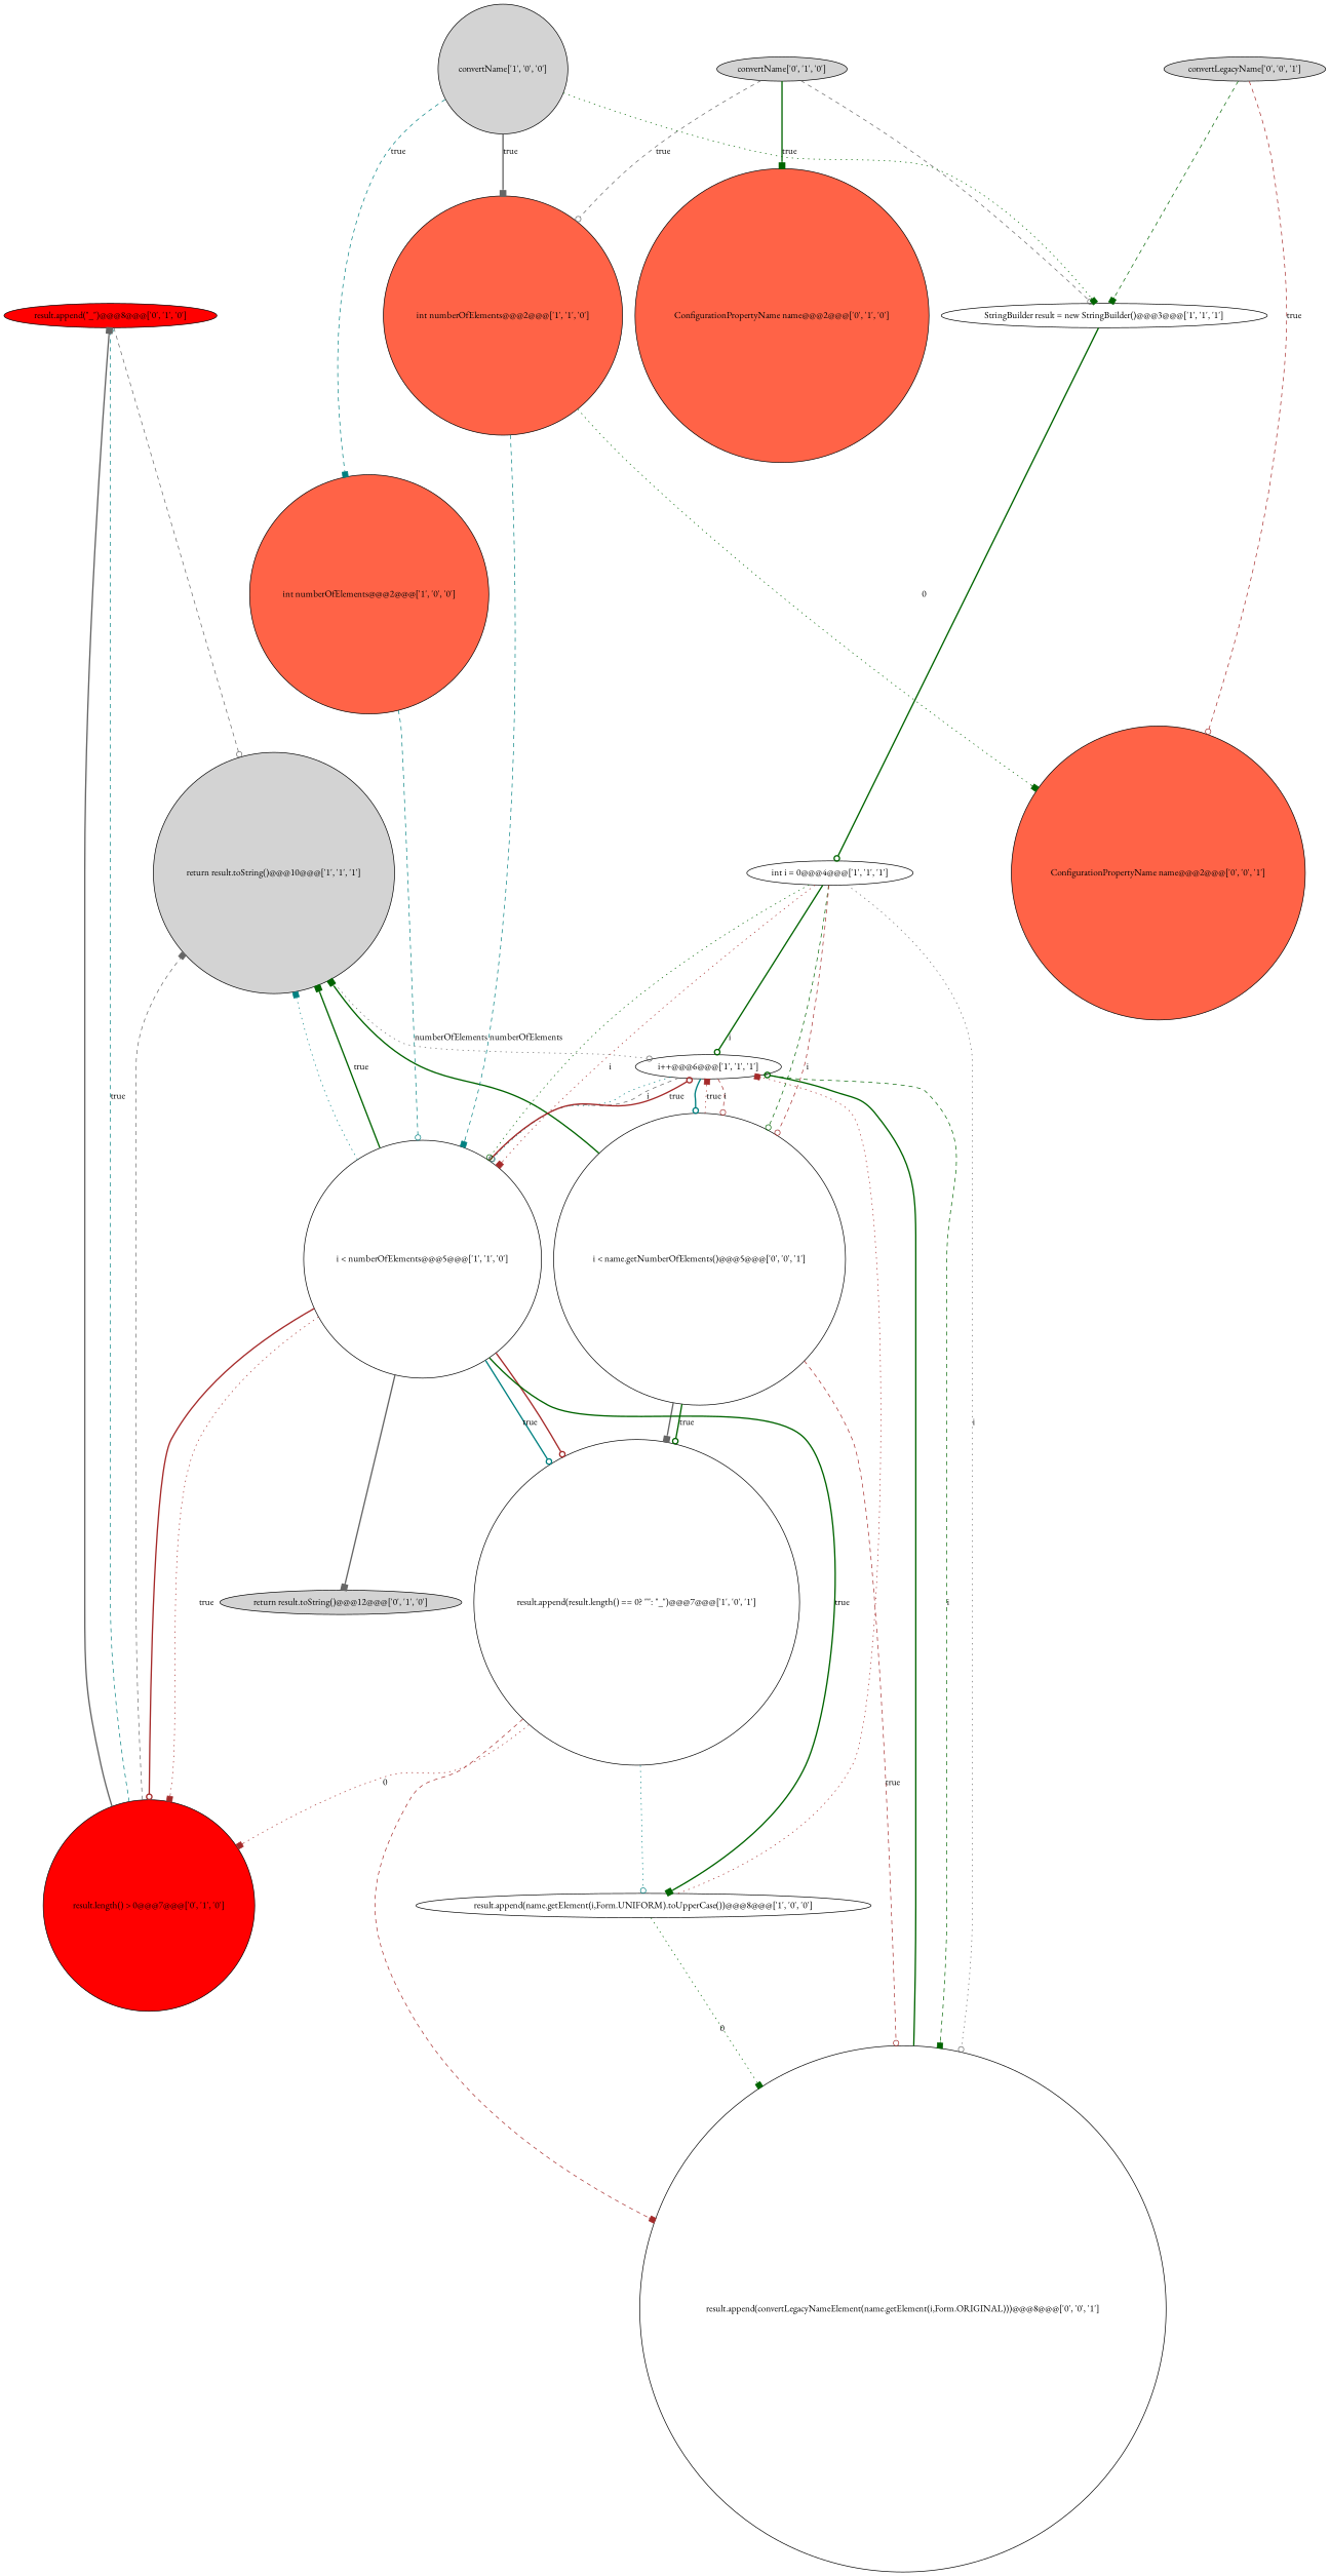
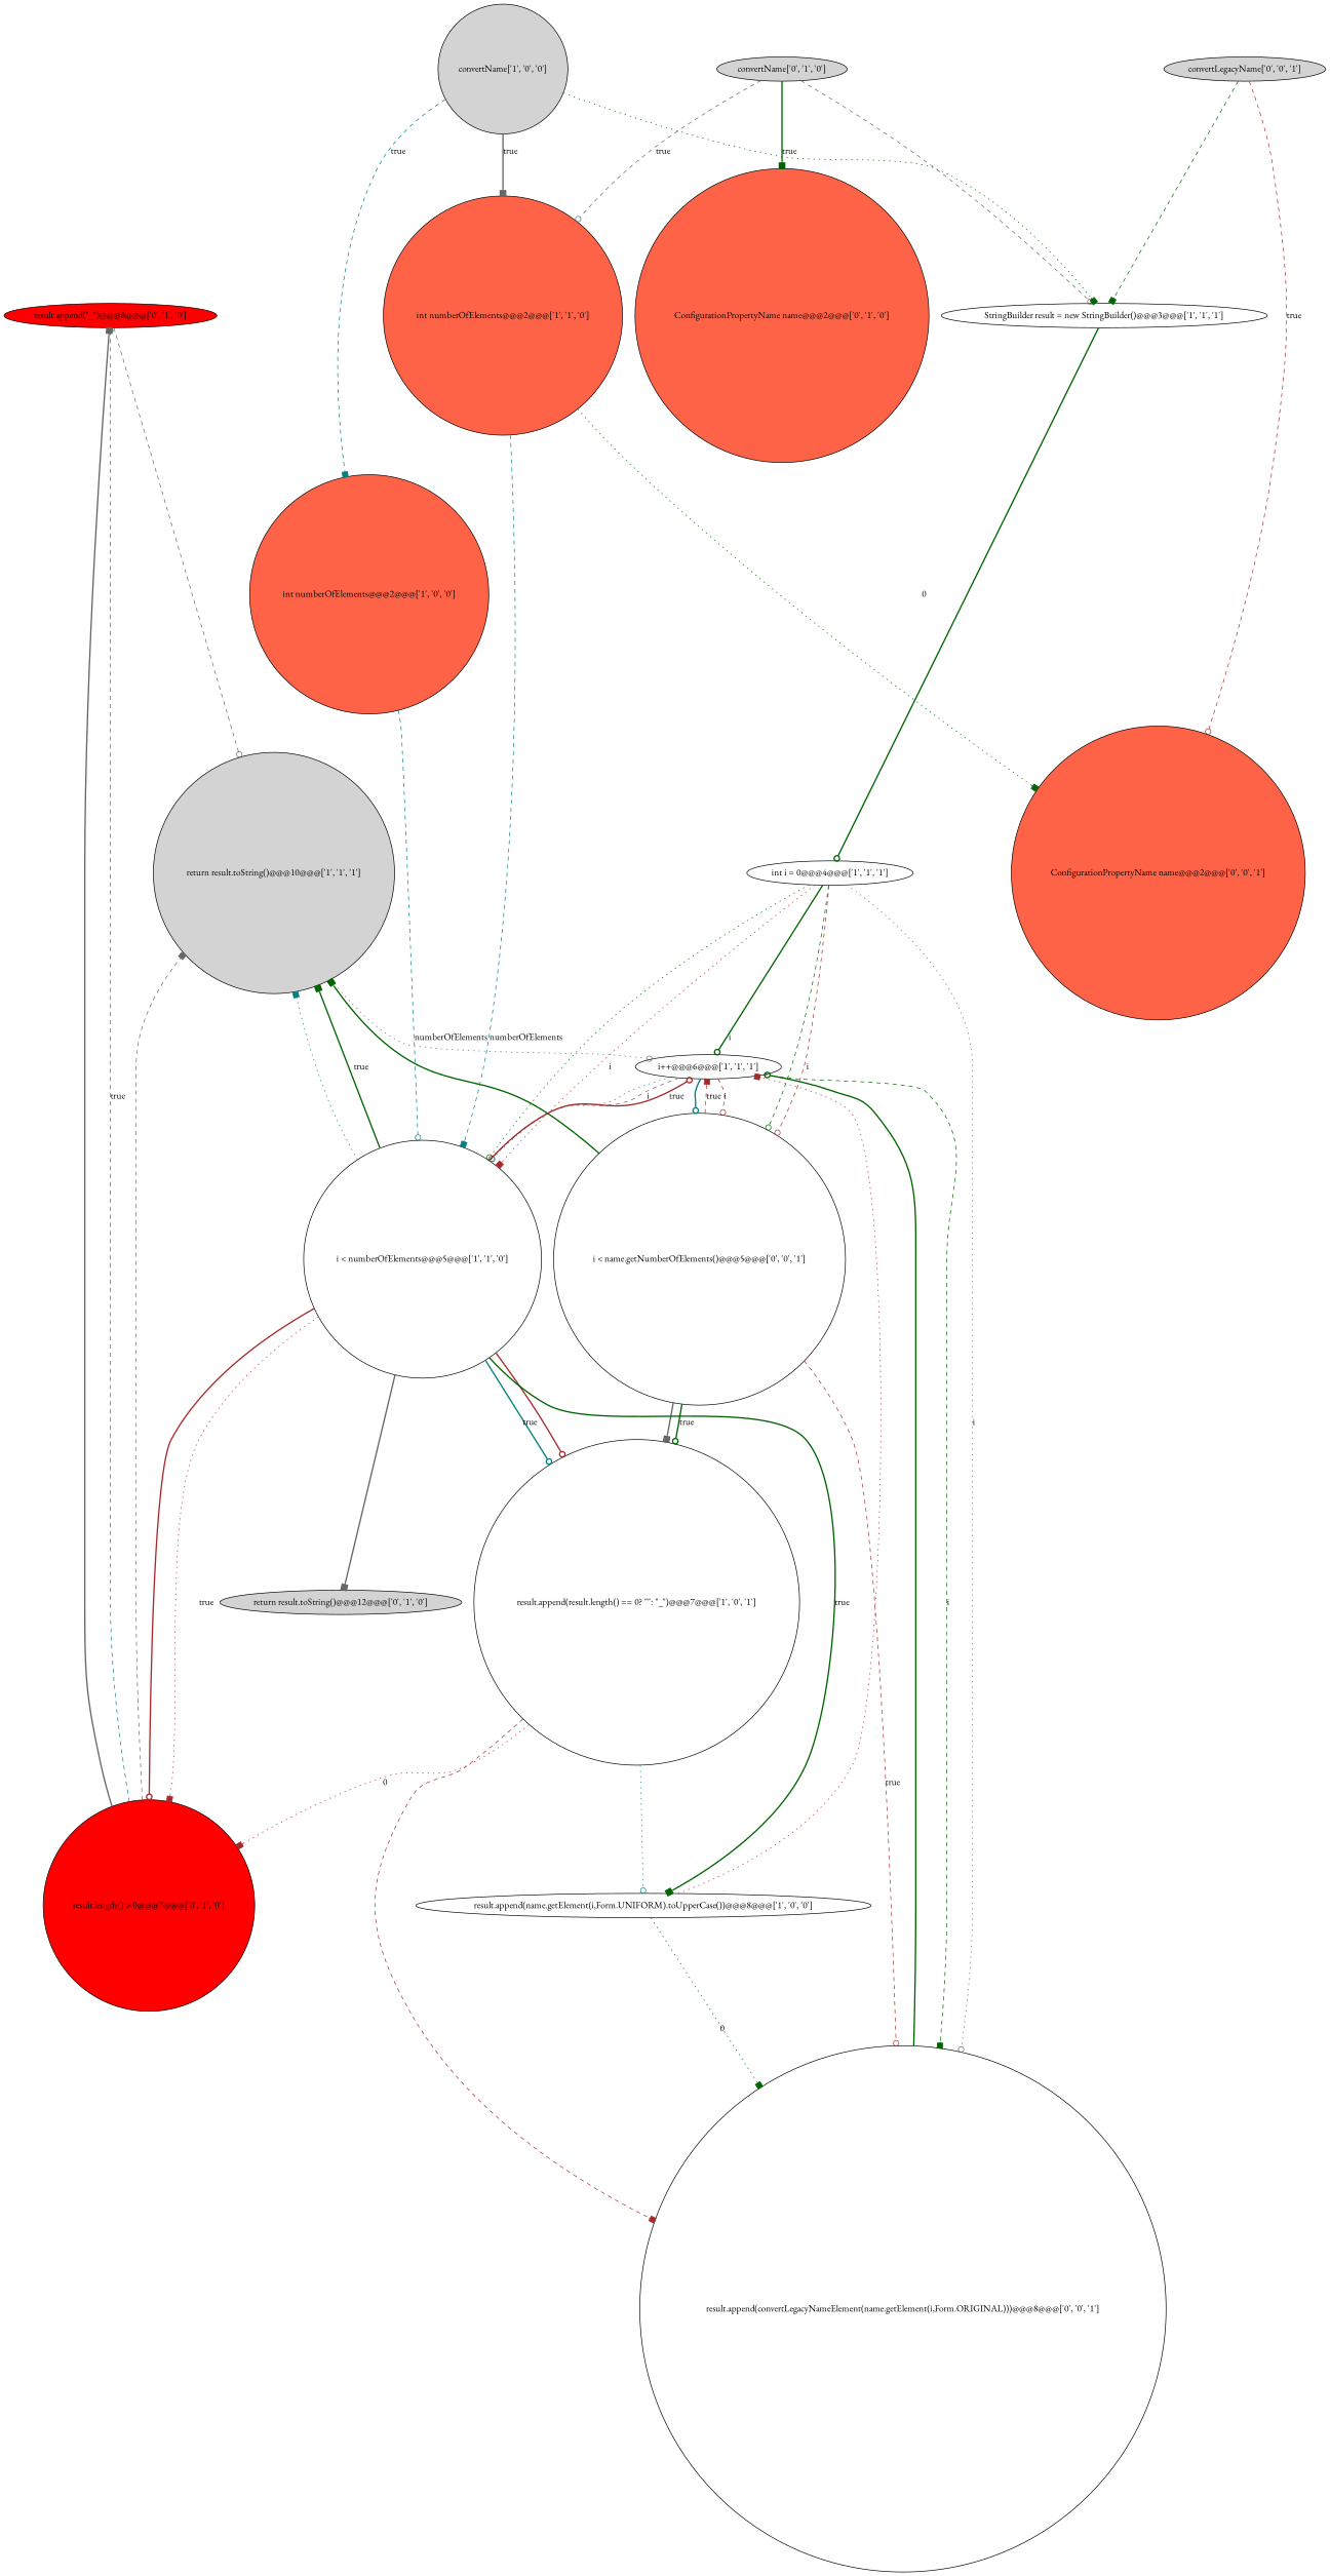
  digraph {
    fontname="EB Garamond"
    node [fillcolor=white fontname="EB Garamond" shape=circle style=filled]
    edge [arrowhead=odot color=darkgreen fontname="EB Garamond" style=dashed]
    n1 [fillcolor=red label="result.append(\"_\")@@@8@@@['0', '1', '0']" shape=ellipse]
    n2 [fillcolor=lightgray label="return result.toString()@@@10@@@['1', '1', '1']"]
    n3 [label="i++@@@6@@@['1', '1', '1']" shape=ellipse]
    n4 [label="i < name.getNumberOfElements()@@@5@@@['0', '0', '1']"]
    n5 [label="result.append(result.length() == 0? \"\": \"_\")@@@7@@@['1', '0', '1']"]
    n6 [label="result.append(convertLegacyNameElement(name.getElement(i,Form.ORIGINAL)))@@@8@@@['0', '0', '1']"]
    n7 [fillcolor=red label="result.length() > 0@@@7@@@['0', '1', '0']"]
    n8 [label="result.append(name.getElement(i,Form.UNIFORM).toUpperCase())@@@8@@@['1', '0', '0']" shape=ellipse]
    n9 [label="i < numberOfElements@@@5@@@['1', '1', '0']"]
    n10 [fillcolor=lightgray label="convertName['0', '1', '0']" shape=ellipse]
    n11 [fillcolor=tomato label="ConfigurationPropertyName name@@@2@@@['0', '1', '0']"]
    n12 [label="StringBuilder result = new StringBuilder()@@@3@@@['1', '1', '1']" shape=ellipse]
    n13 [fillcolor=tomato label="int numberOfElements@@@2@@@['1', '1', '0']"]
    n14 [label="int i = 0@@@4@@@['1', '1', '1']" shape=ellipse]
    n15 [fillcolor=tomato label="ConfigurationPropertyName name@@@2@@@['0', '0', '1']"]
    n16 [fillcolor=lightgray label="convertName['1', '0', '0']"]
    n17 [fillcolor=tomato label="int numberOfElements@@@2@@@['1', '0', '0']"]
    n18 [fillcolor=lightgray label="return result.toString()@@@12@@@['0', '1', '0']" shape=ellipse]
    n19 [fillcolor=lightgray label="convertLegacyName['0', '0', '1']" shape=ellipse]
    n1 -> n2 [color=gray40]
    n2 -> n3 [color=gray40 style=dotted]
    n3 -> n4 [color=brown label=i]
    n3 -> n4 [color=teal style=bold]
    n3 -> n6 [arrowhead=box label=i]
    n3 -> n9 [color=teal style=dotted]
    n3 -> n9 [color=gray40 label=i]
    n4 -> n2 [arrowhead=box style=bold]
-   n4 -> n3 [arrowhead=box color=brown label=true style=dotted]
+   n4 -> n3 [arrowhead=box color=brown label=true]
    n4 -> n5 [label=true style=bold]
    n4 -> n5 [arrowhead=box color=gray40 style=bold]
    n4 -> n6 [color=brown label=true]
    n5 -> n6 [arrowhead=box color=brown]
    n5 -> n7 [arrowhead=box color=brown label=0 style=dotted]
    n5 -> n8 [color=teal style=dotted]
    n6 -> n3 [style=bold]
    n7 -> n1 [color=teal label=true]
    n7 -> n1 [arrowhead=box color=gray40 style=bold]
    n7 -> n2 [arrowhead=box color=gray40]
    n8 -> n3 [arrowhead=box color=brown style=dotted]
    n8 -> n6 [arrowhead=box label=0 style=dotted]
    n9 -> n2 [arrowhead=box color=teal style=dotted]
    n9 -> n2 [arrowhead=box label=true style=bold]
    n9 -> n3 [color=brown label=true style=bold]
    n9 -> n5 [color=teal label=true style=bold]
    n9 -> n5 [color=brown style=bold]
    n9 -> n7 [arrowhead=box color=brown label=true style=dotted]
    n9 -> n7 [color=brown style=bold]
    n9 -> n8 [arrowhead=box label=true style=bold]
    n9 -> n18 [arrowhead=box color=gray40 style=bold]
    n10 -> n11 [arrowhead=box label=true style=bold]
    n10 -> n12 [color=gray40]
    n10 -> n13 [color=gray40 label=true]
    n12 -> n14 [style=bold]
    n13 -> n9 [arrowhead=box color=teal label=numberOfElements]
    n13 -> n15 [arrowhead=box label=0 style=dotted]
    n14 -> n3 [label=i style=bold]
    n14 -> n4
    n14 -> n4 [color=brown label=i]
    n14 -> n6 [color=gray40 label=i style=dotted]
    n14 -> n9 [style=dotted]
    n14 -> n9 [arrowhead=box color=brown label=i style=dotted]
    n16 -> n12 [arrowhead=box style=dotted]
    n16 -> n13 [arrowhead=box color=gray40 label=true style=bold]
    n16 -> n17 [arrowhead=box color=teal label=true]
    n17 -> n9 [color=teal label=numberOfElements]
    n19 -> n12 [arrowhead=box]
    n19 -> n15 [color=brown label=true]
  }
